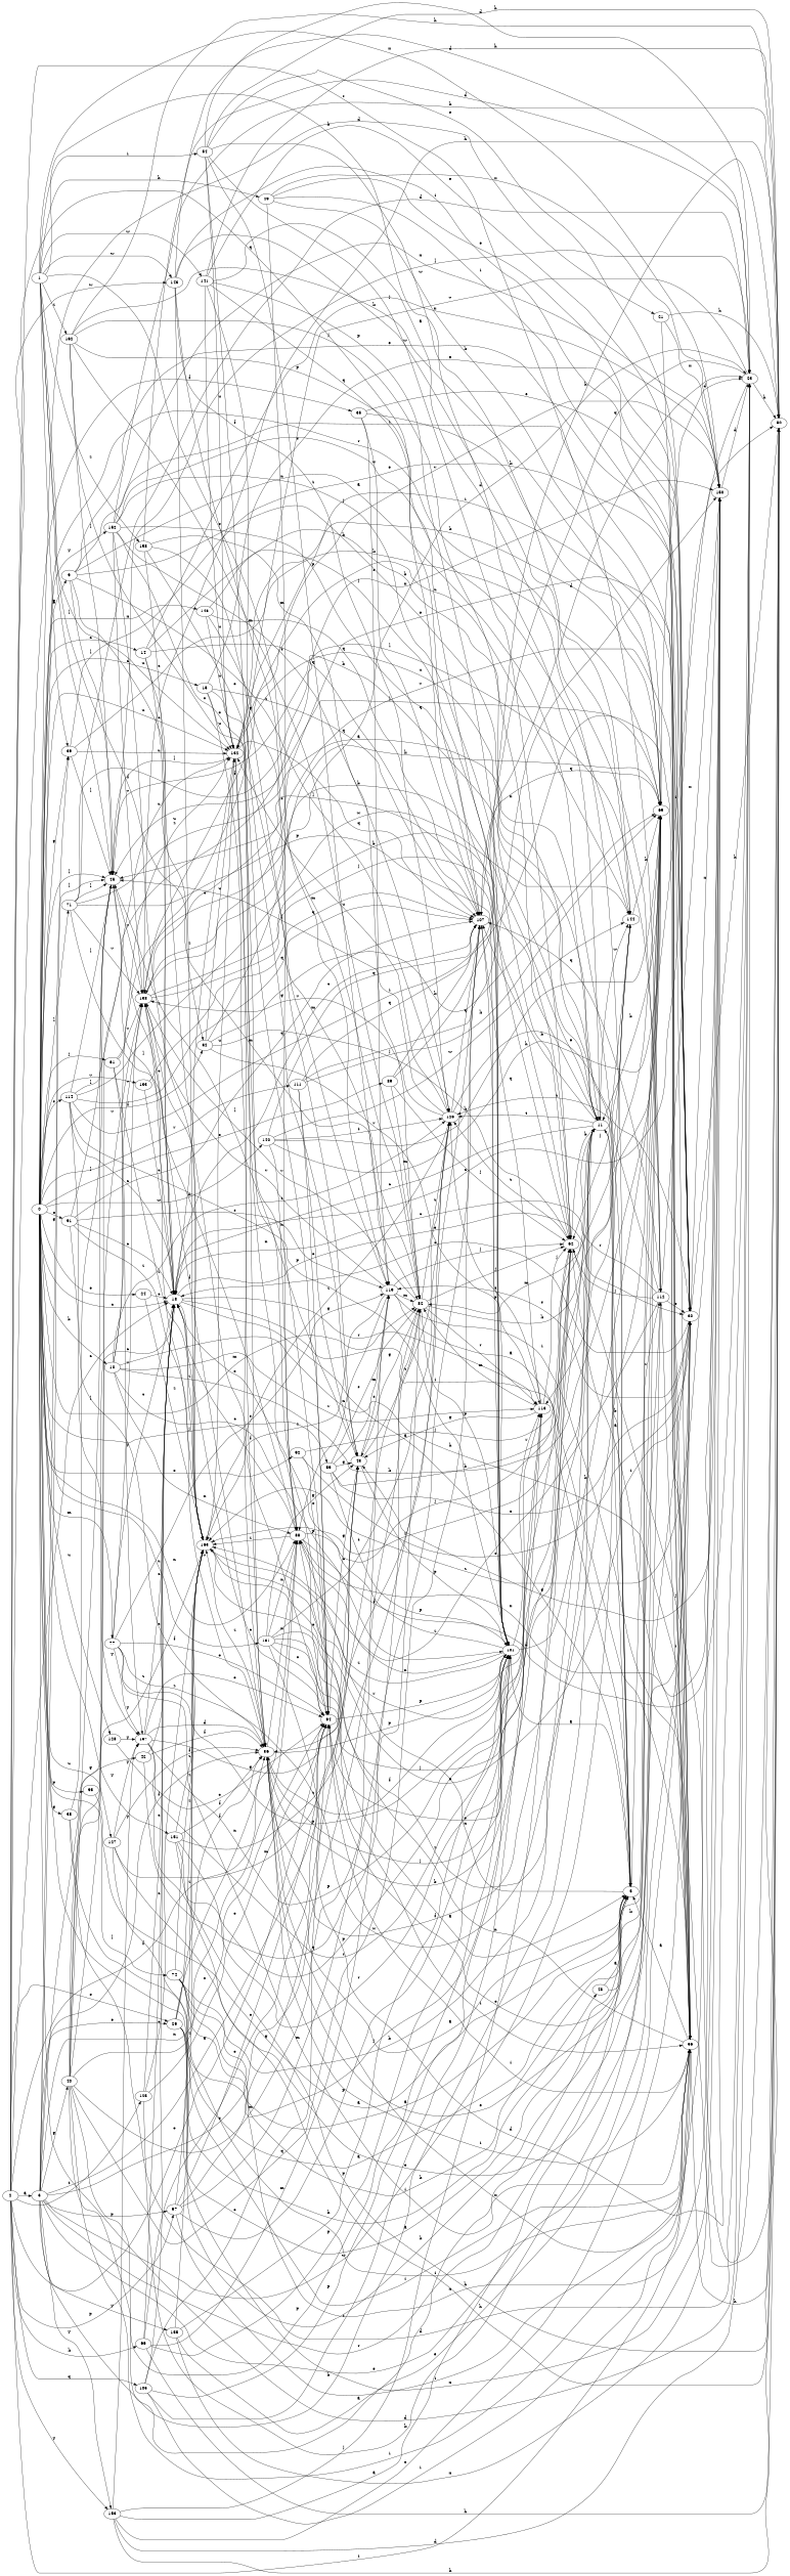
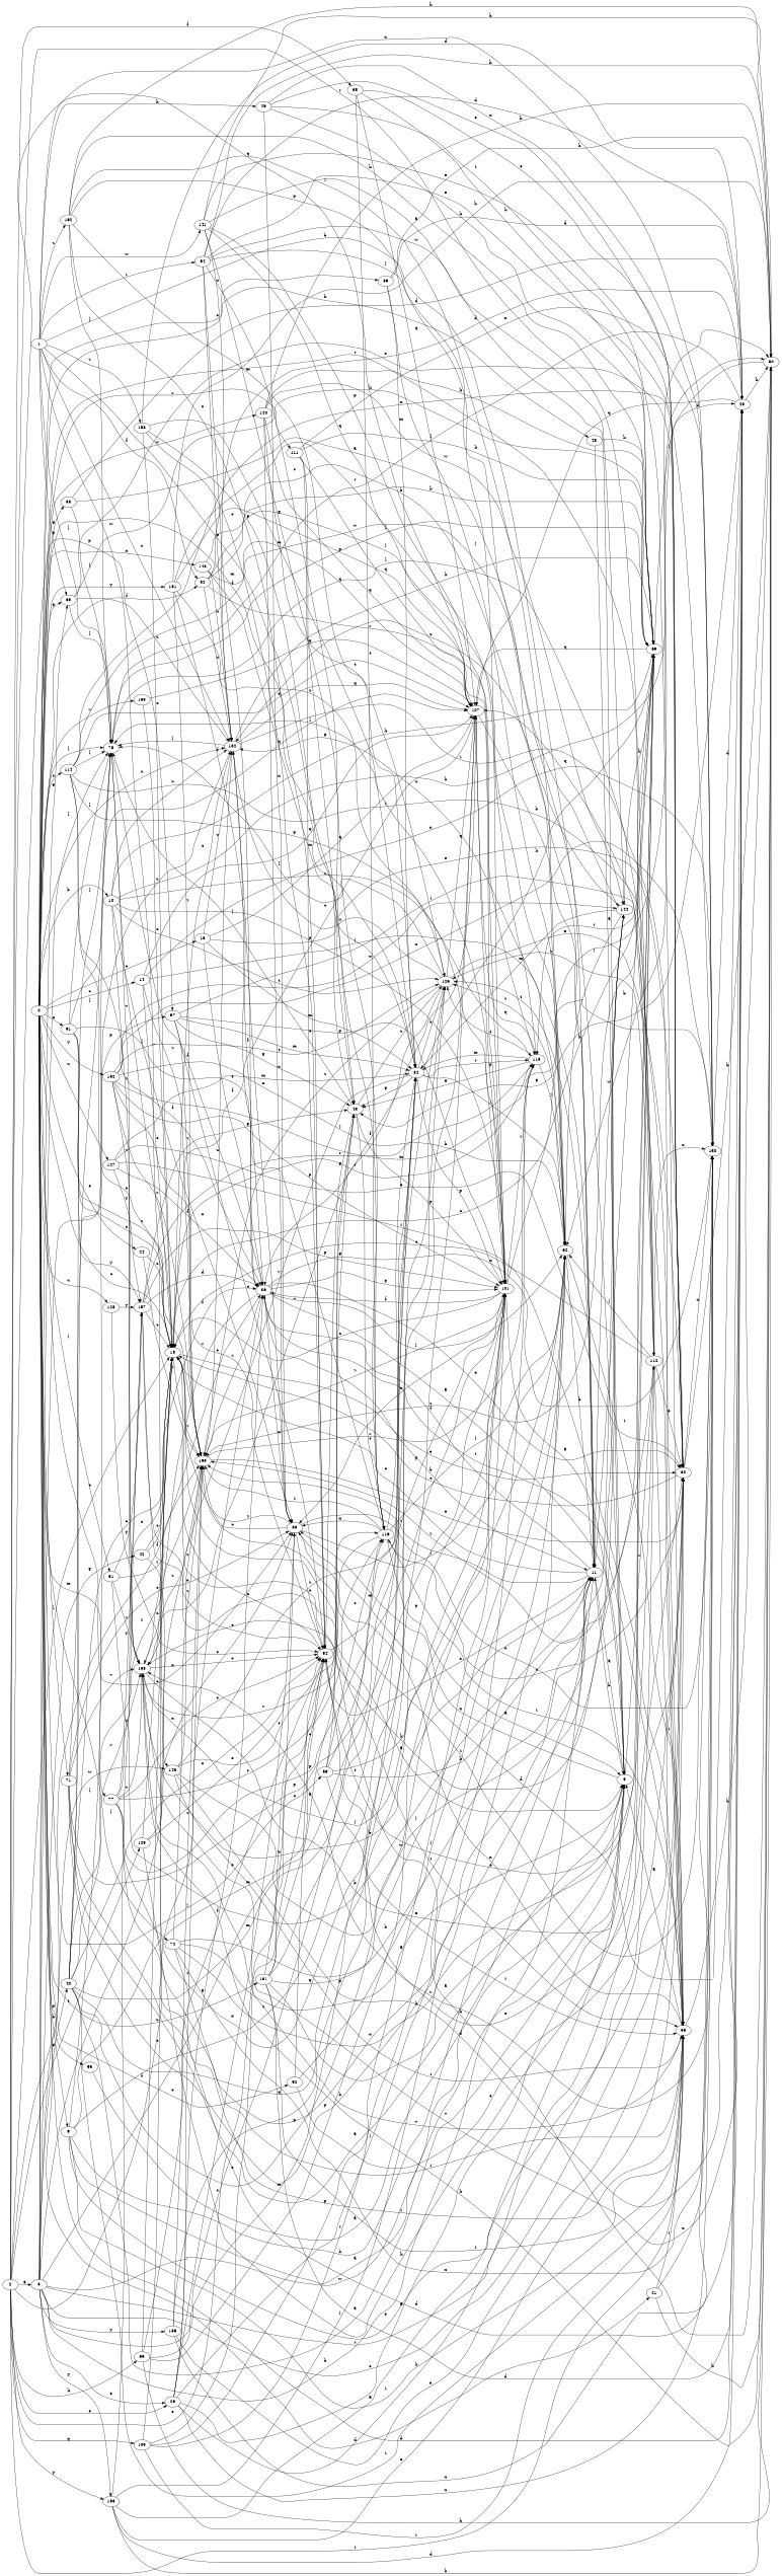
  strict digraph {
    rankdir=LR
    0
    9
    10
    14
    15
    18
    21
    23
    24
    32
    38
    39
    48
    59
    61
    71
    74
-   75 [label=45]
+   75
    77
    82
    88
    89
    91
    92
    95
    111
    112
    114
    127
    128
    131
    132
    133
    140
    148
    151
    152
    11
    56
    30
    5
    126
    50
    69
    101
    113
    138
    150
    107
    163
    62
    36
    119
    43
    157
    94
    144
    1
    49
    54
    141
    143
    158
    162
    2
    3
    29
    35
    66
    97
    105
    125
    153
    40
    42
    155
    0 -> 9 [label=b]
    0 -> 10 [label=b]
    0 -> 14 [label=c]
    0 -> 15 [label=c]
    0 -> 18 [label=c]
    0 -> 21 [label=d]
    0 -> 23 [label=d]
    0 -> 24 [label=e]
    0 -> 32 [label=f]
    0 -> 38 [label=g]
    0 -> 39 [label=g]
    0 -> 48 [label=h]
    0 -> 59 [label=j]
    0 -> 61 [label=j]
    0 -> 71 [label=l]
    0 -> 74 [label=l]
    0 -> 75 [label=l]
    0 -> 77 [label=m]
    0 -> 82 [label=m]
    0 -> 88 [label=n]
    0 -> 89 [label=o]
    0 -> 91 [label=o]
    0 -> 92 [label=o]
    0 -> 95 [label=p]
    0 -> 111 [label=r]
    0 -> 112 [label=r]
    0 -> 114 [label=s]
    0 -> 127 [label=u]
    0 -> 128 [label=u]
    0 -> 131 [label=u]
    0 -> 132 [label=u]
    0 -> 133 [label=v]
    0 -> 140 [label=w]
    0 -> 148 [label=x]
    0 -> 151 [label=y]
    0 -> 152 [label=y]
    9 -> 75 [label=l]
    9 -> 82 [label=m]
    9 -> 11 [label=b]
    9 -> 56 [label=i]
    9 -> 30 [label=e]
    9 -> 5 [label=a]
    9 -> 126 [label=t]
    10 -> 88 [label=n]
    10 -> 132 [label=u]
    10 -> 126 [label=t]
    10 -> 50 [label=h]
    10 -> 69 [label=k]
    10 -> 101 [label=p]
    10 -> 113 [label=r]
    10 -> 138 [label=v]
    14 -> 18 [label=c]
    14 -> 150 [label=x]
    14 -> 107 [label=q]
    14 -> 163 [label=z]
    14 -> 62 [label=j]
    15 -> 82 [label=m]
    15 -> 132 [label=u]
    15 -> 30 [label=e]
    15 -> 107 [label=q]
    15 -> 36 [label=f]
    18 -> 75 [label=l]
    18 -> 56 [label=i]
    18 -> 30 [label=e]
    18 -> 5 [label=a]
    18 -> 113 [label=r]
    18 -> 163 [label=z]
    21 -> 56 [label=i]
    21 -> 50 [label=h]
    21 -> 150 [label=x]
    23 -> 18 [label=c]
    23 -> 75 [label=l]
    23 -> 50 [label=h]
    23 -> 138 [label=v]
    23 -> 107 [label=q]
    24 -> 18 [label=c]
    24 -> 163 [label=z]
    32 -> 23 [label=d]
    32 -> 132 [label=u]
    32 -> 69 [label=k]
    32 -> 113 [label=r]
    32 -> 62 [label=j]
    38 -> 23 [label=d]
    38 -> 75 [label=l]
    38 -> 5 [label=a]
    39 -> 75 [label=l]
    39 -> 132 [label=u]
    39 -> 30 [label=e]
    39 -> 69 [label=k]
    48 -> 5 [label=a]
    48 -> 69 [label=k]
    59 -> 82 [label=m]
    59 -> 11 [label=b]
    59 -> 30 [label=e]
    59 -> 101 [label=p]
    59 -> 119 [label=s]
    59 -> 43 [label=g]
    61 -> 11 [label=b]
    61 -> 138 [label=v]
    61 -> 163 [label=z]
    61 -> 157 [label=y]
    71 -> 23 [label=d]
    71 -> 75 [label=l]
    71 -> 88 [label=n]
    71 -> 11 [label=b]
    71 -> 5 [label=a]
    71 -> 101 [label=p]
    71 -> 138 [label=v]
    74 -> 11 [label=b]
    74 -> 56 [label=i]
    74 -> 5 [label=a]
    74 -> 69 [label=k]
    74 -> 150 [label=x]
    74 -> 163 [label=z]
    75 -> 138 [label=v]
    75 -> 36 [label=f]
    77 -> 18 [label=c]
    77 -> 56 [label=i]
    77 -> 101 [label=p]
    77 -> 138 [label=v]
    77 -> 119 [label=s]
    77 -> 157 [label=y]
    77 -> 94 [label=o]
    77 -> 144 [label=w]
    82 -> 126 [label=t]
    82 -> 69 [label=k]
    82 -> 101 [label=p]
    82 -> 113 [label=r]
    82 -> 138 [label=v]
    82 -> 62 [label=j]
    82 -> 43 [label=g]
    88 -> 18 [label=c]
    88 -> 23 [label=d]
    88 -> 150 [label=x]
    88 -> 163 [label=z]
    88 -> 62 [label=j]
    88 -> 94 [label=o]
    89 -> 23 [label=d]
    89 -> 82 [label=m]
    89 -> 50 [label=h]
    89 -> 62 [label=j]
    91 -> 18 [label=c]
    91 -> 75 [label=l]
    91 -> 107 [label=q]
    91 -> 163 [label=z]
    91 -> 119 [label=s]
    91 -> 157 [label=y]
    92 -> 30 [label=e]
    92 -> 62 [label=j]
    92 -> 94 [label=o]
    95 -> 5 [label=a]
    111 -> 69 [label=k]
    111 -> 150 [label=x]
    111 -> 107 [label=q]
    111 -> 43 [label=g]
    111 -> 94 [label=o]
    112 -> 18 [label=c]
    112 -> 75 [label=l]
    112 -> 56 [label=i]
    112 -> 30 [label=e]
    112 -> 126 [label=t]
    112 -> 150 [label=x]
    112 -> 107 [label=q]
    112 -> 163 [label=z]
    112 -> 62 [label=j]
    112 -> 94 [label=o]
    114 -> 18 [label=c]
    114 -> 75 [label=l]
    114 -> 56 [label=i]
    114 -> 101 [label=p]
    114 -> 150 [label=x]
    114 -> 107 [label=q]
    114 -> 36 [label=f]
    114 -> 144 [label=w]
    127 -> 82 [label=m]
    127 -> 56 [label=i]
    127 -> 30 [label=e]
    127 -> 36 [label=f]
    127 -> 157 [label=y]
    128 -> 157 [label=y]
    128 -> 94 [label=o]
    131 -> 23 [label=d]
    131 -> 88 [label=n]
    131 -> 56 [label=i]
    131 -> 5 [label=a]
    131 -> 126 [label=t]
    131 -> 62 [label=j]
    131 -> 43 [label=g]
    131 -> 94 [label=o]
    132 -> 18 [label=c]
    132 -> 75 [label=l]
    132 -> 88 [label=n]
    132 -> 56 [label=i]
    132 -> 69 [label=k]
    132 -> 107 [label=q]
    132 -> 36 [label=f]
    133 -> 18 [label=c]
    133 -> 107 [label=q]
    140 -> 88 [label=n]
    140 -> 126 [label=t]
    140 -> 50 [label=h]
    140 -> 69 [label=k]
    140 -> 107 [label=q]
    140 -> 144 [label=w]
    148 -> 82 [label=m]
    148 -> 132 [label=u]
    148 -> 11 [label=b]
    148 -> 107 [label=q]
    151 -> 126 [label=t]
    151 -> 50 [label=h]
    151 -> 101 [label=p]
    151 -> 113 [label=r]
    151 -> 163 [label=z]
    151 -> 36 [label=f]
    152 -> 126 [label=t]
    152 -> 50 [label=h]
    152 -> 101 [label=p]
    152 -> 138 [label=v]
    152 -> 150 [label=x]
    152 -> 163 [label=z]
    152 -> 62 [label=j]
    152 -> 94 [label=o]
    152 -> 144 [label=w]
    11 -> 18 [label=c]
    11 -> 132 [label=u]
    11 -> 5 [label=a]
    11 -> 126 [label=t]
    11 -> 163 [label=z]
    11 -> 36 [label=f]
    11 -> 94 [label=o]
    11 -> 144 [label=w]
    56 -> 88 [label=n]
    56 -> 5 [label=a]
    56 -> 50 [label=h]
    56 -> 138 [label=v]
    30 -> 18 [label=c]
    30 -> 50 [label=h]
    30 -> 150 [label=x]
    30 -> 119 [label=s]
    5 -> 88 [label=n]
    5 -> 112 [label=r]
    5 -> 11 [label=b]
    126 -> 75 [label=l]
    126 -> 132 [label=u]
    126 -> 30 [label=e]
    126 -> 138 [label=v]
    126 -> 107 [label=q]
    126 -> 163 [label=z]
    50 -> 62 [label=j]
    69 -> 23 [label=d]
    69 -> 75 [label=l]
    69 -> 11 [label=b]
    69 -> 113 [label=r]
    69 -> 107 [label=q]
    69 -> 163 [label=z]
    101 -> 18 [label=c]
    101 -> 75 [label=l]
    101 -> 88 [label=n]
    101 -> 5 [label=a]
    101 -> 69 [label=k]
    101 -> 113 [label=r]
    101 -> 163 [label=z]
    101 -> 36 [label=f]
    113 -> 82 [label=m]
    113 -> 126 [label=t]
    113 -> 107 [label=q]
    113 -> 62 [label=j]
    113 -> 43 [label=g]
    138 -> 18 [label=c]
    138 -> 11 [label=b]
    138 -> 30 [label=e]
    138 -> 50 [label=h]
    138 -> 69 [label=k]
    138 -> 62 [label=j]
    138 -> 94 [label=o]
    150 -> 23 [label=d]
    150 -> 138 [label=v]
    150 -> 163 [label=z]
    150 -> 43 [label=g]
    107 -> 18 [label=c]
-   11 -> 107 [label=b]
+   107 -> 11 [label=b]
    107 -> 101 [label=p]
    107 -> 36 [label=f]
    163 -> 132 [label=u]
    163 -> 30 [label=e]
    163 -> 113 [label=r]
    62 -> 11 [label=b]
    62 -> 56 [label=i]
    62 -> 126 [label=t]
    36 -> 88 [label=n]
    36 -> 11 [label=b]
    36 -> 56 [label=i]
    36 -> 30 [label=e]
    36 -> 5 [label=a]
    36 -> 101 [label=p]
    36 -> 138 [label=v]
    36 -> 150 [label=x]
    36 -> 163 [label=z]
    36 -> 62 [label=j]
    119 -> 82 [label=m]
    119 -> 88 [label=n]
    119 -> 56 [label=i]
    119 -> 5 [label=a]
    119 -> 138 [label=v]
    119 -> 163 [label=z]
    119 -> 62 [label=j]
    43 -> 75 [label=l]
    43 -> 126 [label=t]
    43 -> 101 [label=p]
    43 -> 119 [label=s]
    157 -> 18 [label=c]
    157 -> 50 [label=h]
    157 -> 101 [label=p]
    157 -> 113 [label=r]
    157 -> 36 [label=d]
    157 -> 43 [label=g]
    157 -> 94 [label=o]
    94 -> 18 [label=c]
    94 -> 56 [label=i]
    94 -> 101 [label=p]
    94 -> 43 [label=g]
    144 -> 82 [label=m]
    144 -> 132 [label=u]
    144 -> 69 [label=k]
    144 -> 62 [label=j]
    1 -> 32 [label=f]
    1 -> 39 [label=g]
    1 -> 75 [label=l]
    1 -> 132 [label=u]
    1 -> 11 [label=b]
    1 -> 150 [label=x]
    1 -> 119 [label=s]
    1 -> 49 [label=h]
    1 -> 54 [label=i]
    1 -> 141 [label=w]
    1 -> 143 [label=w]
    1 -> 158 [label=z]
    1 -> 162 [label=z]
    49 -> 88 [label=n]
    49 -> 56 [label=i]
    49 -> 30 [label=e]
    49 -> 69 [label=k]
    49 -> 150 [label=x]
    54 -> 23 [label=d]
    54 -> 132 [label=u]
    54 -> 30 [label=e]
    54 -> 50 [label=h]
    54 -> 62 [label=j]
    54 -> 36 [label=f]
    54 -> 119 [label=s]
    54 -> 144 [label=w]
    141 -> 132 [label=u]
    141 -> 30 [label=e]
    141 -> 5 [label=a]
    141 -> 50 [label=h]
    141 -> 101 [label=p]
    141 -> 107 [label=q]
    141 -> 43 [label=g]
    143 -> 23 [label=d]
    143 -> 56 [label=i]
    143 -> 126 [label=t]
    143 -> 163 [label=z]
    143 -> 119 [label=s]
    143 -> 144 [label=w]
    158 -> 18 [label=c]
    158 -> 23 [label=d]
    158 -> 82 [label=m]
    158 -> 43 [label=g]
    158 -> 94 [label=o]
    162 -> 75 [label=l]
    162 -> 82 [label=m]
    162 -> 50 [label=h]
    162 -> 69 [label=k]
    162 -> 101 [label=p]
    162 -> 62 [label=j]
    162 -> 94 [label=o]
    2 -> 18 [label=c]
    2 -> 112 [label=r]
    2 -> 56 [label=i]
    2 -> 107 [label=q]
    2 -> 36 [label=f]
    2 -> 94 [label=o]
    2 -> 143 [label=w]
    2 -> 3 [label=a]
    2 -> 29 [label=e]
    2 -> 35 [label=f]
    2 -> 66 [label=k]
    2 -> 97 [label=p]
    2 -> 105 [label=q]
    2 -> 125 [label=t]
    2 -> 153 [label=y]
    3 -> 39 [label=g]
    3 -> 75 [label=l]
    3 -> 88 [label=n]
    3 -> 112 [label=r]
    3 -> 11 [label=b]
    3 -> 30 [label=e]
    3 -> 36 [label=f]
    3 -> 119 [label=s]
    3 -> 43 [label=g]
    3 -> 144 [label=w]
    3 -> 29 [label=e]
    3 -> 97 [label=p]
    3 -> 153 [label=y]
    3 -> 40 [label=g]
    3 -> 42 [label=g]
    3 -> 155 [label=y]
    29 -> 88 [label=n]
    29 -> 5 [label=a]
    29 -> 69 [label=k]
    29 -> 150 [label=x]
    29 -> 163 [label=z]
    29 -> 62 [label=j]
    29 -> 36 [label=f]
    35 -> 30 [label=e]
    35 -> 69 [label=k]
    35 -> 107 [label=q]
    35 -> 119 [label=s]
    66 -> 18 [label=c]
    66 -> 82 [label=m]
    66 -> 50 [label=h]
    66 -> 101 [label=p]
    66 -> 94 [label=o]
    97 -> 82 [label=m]
    97 -> 56 [label=i]
    97 -> 101 [label=p]
    97 -> 163 [label=z]
    97 -> 43 [label=g]
    97 -> 94 [label=o]
    105 -> 18 [label=c]
    105 -> 56 [label=i]
    105 -> 101 [label=p]
    105 -> 113 [label=r]
    105 -> 94 [label=o]
    125 -> 18 [label=c]
    125 -> 69 [label=k]
    125 -> 163 [label=z]
    125 -> 94 [label=o]
    153 -> 23 [label=d]
    153 -> 30 [label=e]
    153 -> 5 [label=a]
    153 -> 50 [label=h]
    153 -> 62 [label=j]
    153 -> 157 [label=y]
    40 -> 18 [label=c]
    40 -> 75 [label=l]
    40 -> 82 [label=m]
    40 -> 132 [label=u]
    40 -> 56 [label=i]
    40 -> 5 [label=a]
    40 -> 101 [label=p]
    40 -> 138 [label=v]
    40 -> 107 [label=q]
    40 -> 163 [label=z]
    40 -> 94 [label=o]
    42 -> 18 [label=c]
    42 -> 107 [label=q]
    42 -> 36 [label=f]
    155 -> 30 [label=e]
    155 -> 101 [label=p]
    155 -> 150 [label=x]
    155 -> 163 [label=z]
  }
